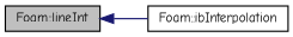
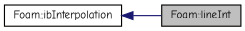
  digraph {
    rankdir=LR
    fontname="Comic Neue"
    node [color=black fontname="Comic Neue" fontsize=10 shape=record style=filled]
    n1 [fillcolor=grey75 fontcolor=black height=0.2 label="Foam::lineInt" width=0.4]
    n2 [fillcolor=white height=0.2 label="Foam::ibInterpolation" width=0.4]
-   n1 -> n2 [color=midnightblue dir=back fontname="Comic Neue" fontsize=10 labelfontname=Helvetica labelfontsize=10 style=solid]
+   n2 -> n1 [color=midnightblue dir=back fontname="Comic Neue" fontsize=10 labelfontname=Helvetica labelfontsize=10 style=solid]
  }
